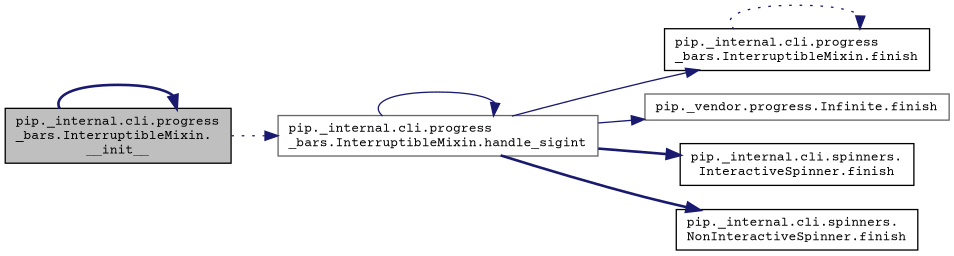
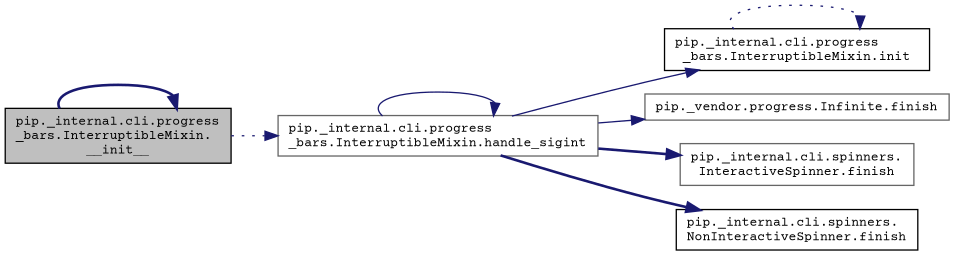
  digraph {
    fontname="Courier Prime"
    rankdir=LR
    node [color=black fillcolor=white fontname="Courier Prime" fontsize=10 shape=record style=filled]
    edge [color=midnightblue fontname="Courier Prime" fontsize=10 labelfontname=Helvetica labelfontsize=10 style=bold]
    n1 [fillcolor=grey75 fontcolor=black height=0.2 label="pip._internal.cli.progress\l_bars.InterruptibleMixin.\l__init__" width=0.4]
    n2 [color=gray40 height=0.2 label="pip._internal.cli.progress\l_bars.InterruptibleMixin.handle_sigint" width=0.4]
-   n3 [height=0.2 label="pip._internal.cli.progress\l_bars.InterruptibleMixin.finish" width=0.4]
+   n3 [height=0.2 label="pip._internal.cli.progress\l_bars.InterruptibleMixin.init" width=0.4]
    n4 [color=gray40 height=0.2 label="pip._vendor.progress.Infinite.finish" width=0.4]
-   n5 [height=0.2 label="pip._internal.cli.spinners.\lInteractiveSpinner.finish" width=0.4]
+   n5 [color=gray40 height=0.2 label="pip._internal.cli.spinners.\lInteractiveSpinner.finish" width=0.4]
    n6 [height=0.2 label="pip._internal.cli.spinners.\lNonInteractiveSpinner.finish" width=0.4]
    n1 -> n1
    n1 -> n2 [style=dotted]
    n2 -> n2 [style=solid]
    n2 -> n3 [style=solid]
    n2 -> n4 [style=solid]
    n2 -> n5
    n2 -> n6
    n3 -> n3 [style=dotted]
  }
